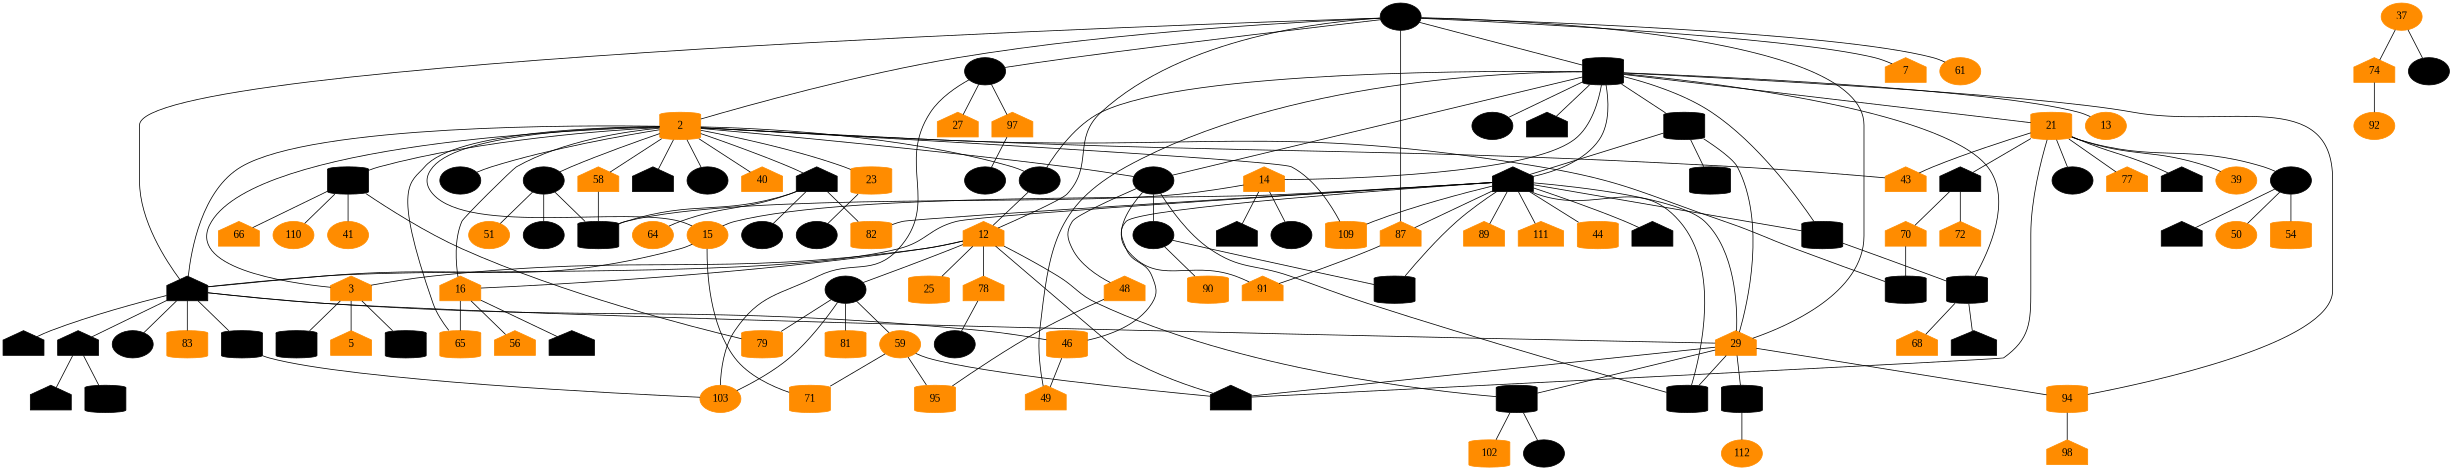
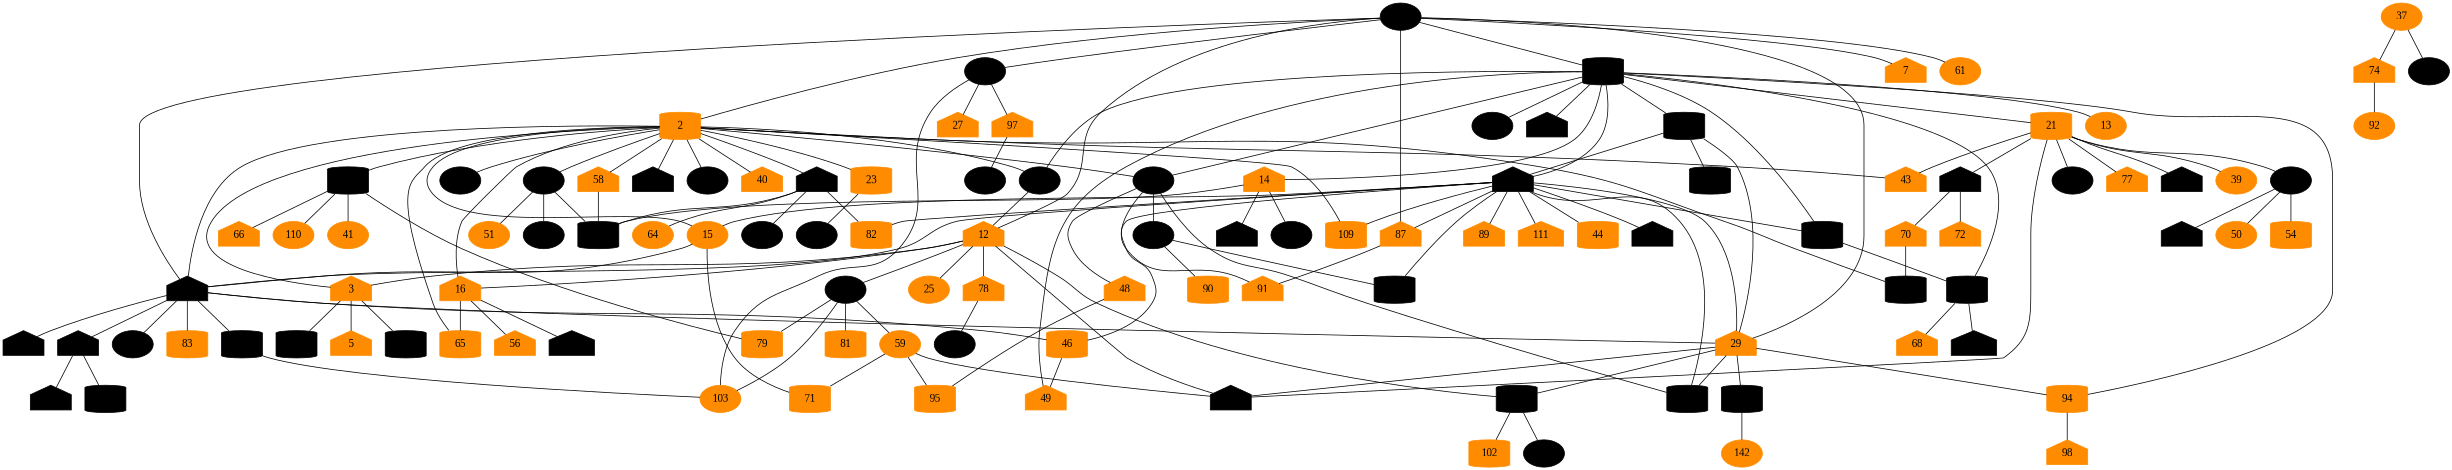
  graph {
    fontname="Liberation Serif"
    node [color=darkorange fontname="Liberation Serif" shape=house style=filled]
    edge [fontname="Liberation Serif"]
    1 [color=black shape=ellipse]
    2 [shape=cylinder]
    4 [color=black shape=cylinder]
    7
    12
    22 [color=black]
    26 [color=black shape=ellipse]
    29
    61 [shape=ellipse]
    87
    3
    8 [color=black shape=ellipse]
    9 [color=black shape=ellipse]
    10 [color=black shape=cylinder]
    15 [shape=ellipse]
    16
    20 [color=black shape=ellipse]
    23 [shape=cylinder]
    24 [color=black]
    28 [color=black shape=ellipse]
    31 [color=black]
    34 [color=black shape=ellipse]
    40
    43
    58
    65 [shape=cylinder]
    80 [color=black shape=cylinder]
    109 [shape=cylinder]
    6 [color=black shape=cylinder]
    11 [color=black]
    13 [shape=ellipse]
    14
    18 [color=black shape=cylinder]
    19 [color=black shape=cylinder]
    21 [shape=cylinder]
    49
    62 [color=black shape=ellipse]
    85 [color=black]
    94 [shape=cylinder]
-   25 [shape=cylinder]
+   25 [shape=ellipse]
    36 [color=black shape=ellipse]
    42 [color=black shape=cylinder]
    75 [color=black]
    78
    46 [shape=cylinder]
    38 [color=black]
    45 [color=black shape=cylinder]
    47 [color=black]
    76 [color=black shape=ellipse]
    83 [shape=cylinder]
    27
    97
    103 [shape=ellipse]
    88 [color=black shape=cylinder]
    52 [color=black shape=cylinder]
    91
    5
    69 [color=black shape=cylinder]
    93 [color=black shape=cylinder]
    41 [shape=ellipse]
    66
    79 [shape=cylinder]
    110 [shape=ellipse]
    71 [shape=cylinder]
    56
    106 [color=black]
    30 [color=black shape=ellipse]
    48
    104 [color=black shape=ellipse]
    86 [color=black shape=cylinder]
    51 [shape=ellipse]
    53 [color=black shape=ellipse]
    82 [shape=cylinder]
    64 [shape=ellipse]
    100 [color=black shape=ellipse]
    57 [color=black shape=cylinder]
    35 [color=black shape=cylinder]
    44 [shape=cylinder]
    55 [color=black]
    89
    111
    17 [color=black shape=ellipse]
    96 [color=black]
    68
    108 [color=black]
    32 [color=black]
    33 [color=black shape=ellipse]
    39 [shape=ellipse]
    60 [color=black]
    73 [color=black shape=ellipse]
    77
    98
    59 [shape=ellipse]
    81 [shape=cylinder]
    101 [color=black shape=ellipse]
    102 [shape=cylinder]
    99 [color=black shape=ellipse]
    90 [shape=cylinder]
    95 [shape=cylinder]
    50 [shape=ellipse]
    54 [shape=cylinder]
    63 [color=black]
    37 [shape=ellipse]
    74
    107 [color=black shape=ellipse]
    70
    72
    67 [color=black]
    84 [color=black shape=cylinder]
    105 [color=black shape=ellipse]
-   112 [shape=ellipse]
+   112 [shape=ellipse label=142]
    92 [shape=ellipse]
    1 -- 2
    1 -- 4
    1 -- 7
    1 -- 12
    1 -- 22
    1 -- 26
    1 -- 29
    1 -- 61
    1 -- 87
    2 -- 22
    2 -- 3
    2 -- 8
    2 -- 9
    2 -- 10
    2 -- 15
    2 -- 16
    2 -- 20
    2 -- 23
    2 -- 24
    2 -- 28
    2 -- 31
    2 -- 34
    2 -- 40
    2 -- 43
    2 -- 58
    2 -- 65
    2 -- 80
    2 -- 109
    4 -- 9
    4 -- 20
    4 -- 6
    4 -- 11
    4 -- 13
    4 -- 14
    4 -- 18
    4 -- 19
    4 -- 21
    4 -- 49
    4 -- 62
    4 -- 85
    4 -- 94
    12 -- 3
    12 -- 16
    12 -- 25
    12 -- 36
    12 -- 42
    12 -- 75
    12 -- 78
    22 -- 29
    22 -- 46
    22 -- 38
    22 -- 45
    22 -- 47
    22 -- 76
    22 -- 83
    26 -- 27
    26 -- 97
    26 -- 103
    29 -- 94
    29 -- 42
    29 -- 75
    29 -- 88
    29 -- 52
    87 -- 91
    3 -- 5
    3 -- 69
    3 -- 93
    9 -- 12
    10 -- 41
    10 -- 66
    10 -- 79
    10 -- 110
    15 -- 22
    15 -- 71
    16 -- 65
    16 -- 56
    16 -- 106
    20 -- 88
    20 -- 91
    20 -- 30
    20 -- 48
    23 -- 104
    28 -- 86
    28 -- 51
    28 -- 53
    31 -- 86
    31 -- 82
    31 -- 64
    31 -- 100
    58 -- 86
    6 -- 29
    6 -- 11
    6 -- 57
    11 -- 22
    11 -- 29
    11 -- 87
    11 -- 15
    11 -- 109
    11 -- 18
    11 -- 46
    11 -- 88
    11 -- 82
    11 -- 35
    11 -- 44
    11 -- 55
    11 -- 89
    11 -- 111
    14 -- 86
    14 -- 17
    14 -- 96
    18 -- 19
    19 -- 68
    19 -- 108
    21 -- 43
    21 -- 75
    21 -- 32
    21 -- 33
    21 -- 39
    21 -- 60
    21 -- 73
    21 -- 77
    94 -- 98
    36 -- 103
    36 -- 79
    36 -- 59
    36 -- 81
    42 -- 101
    42 -- 102
    78 -- 99
    46 -- 49
    45 -- 103
    47 -- 67
    47 -- 84
    97 -- 105
    52 -- 112
    30 -- 35
    30 -- 90
    48 -- 95
    33 -- 50
    33 -- 54
    33 -- 63
    60 -- 70
    60 -- 72
    59 -- 75
    59 -- 71
    59 -- 95
    37 -- 74
    37 -- 107
    74 -- 92
    70 -- 80
  }
